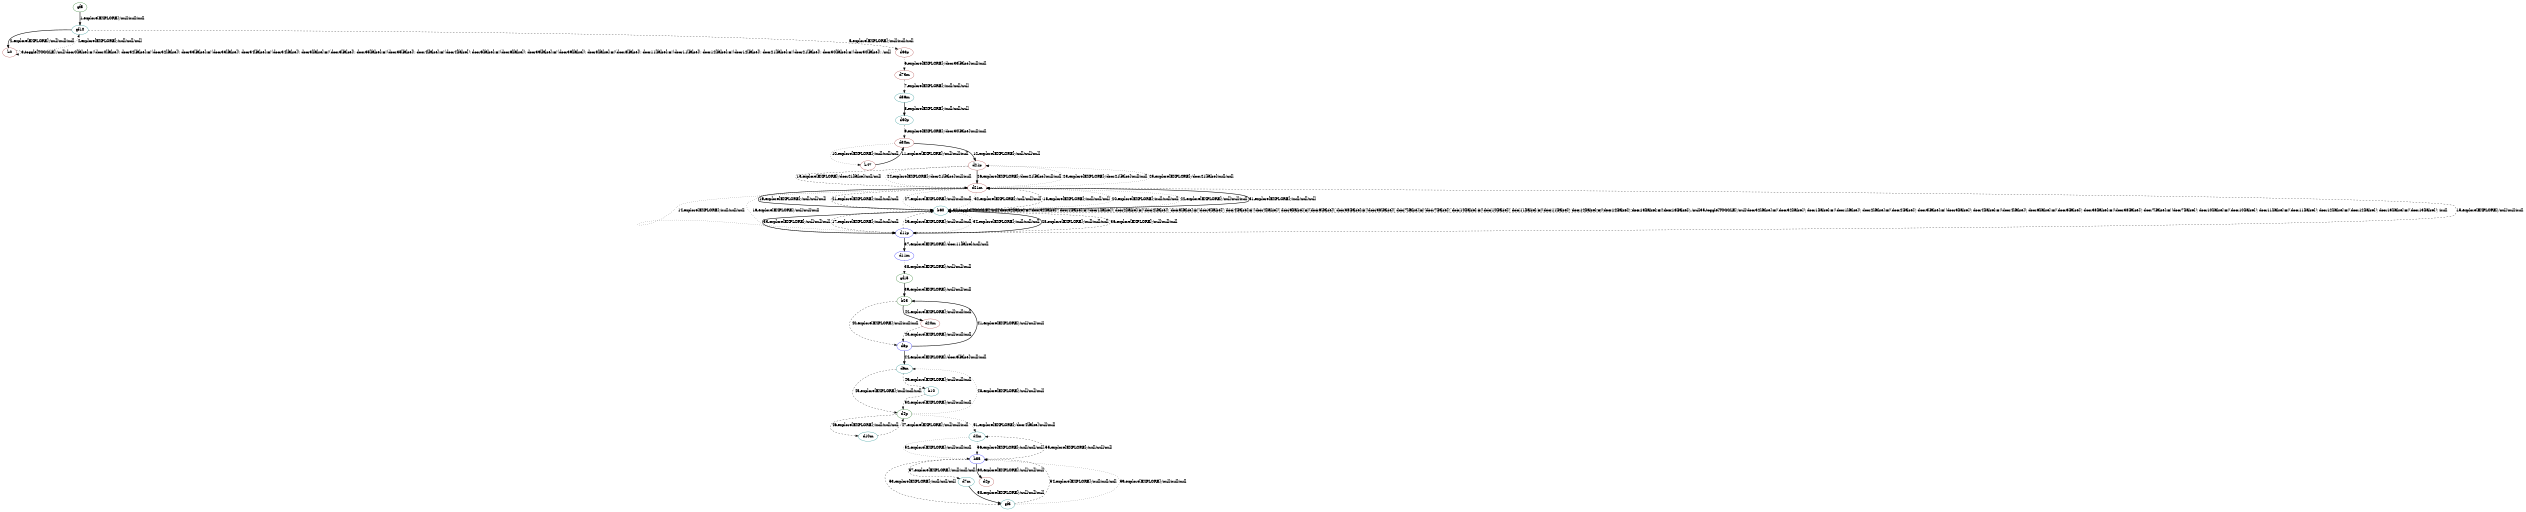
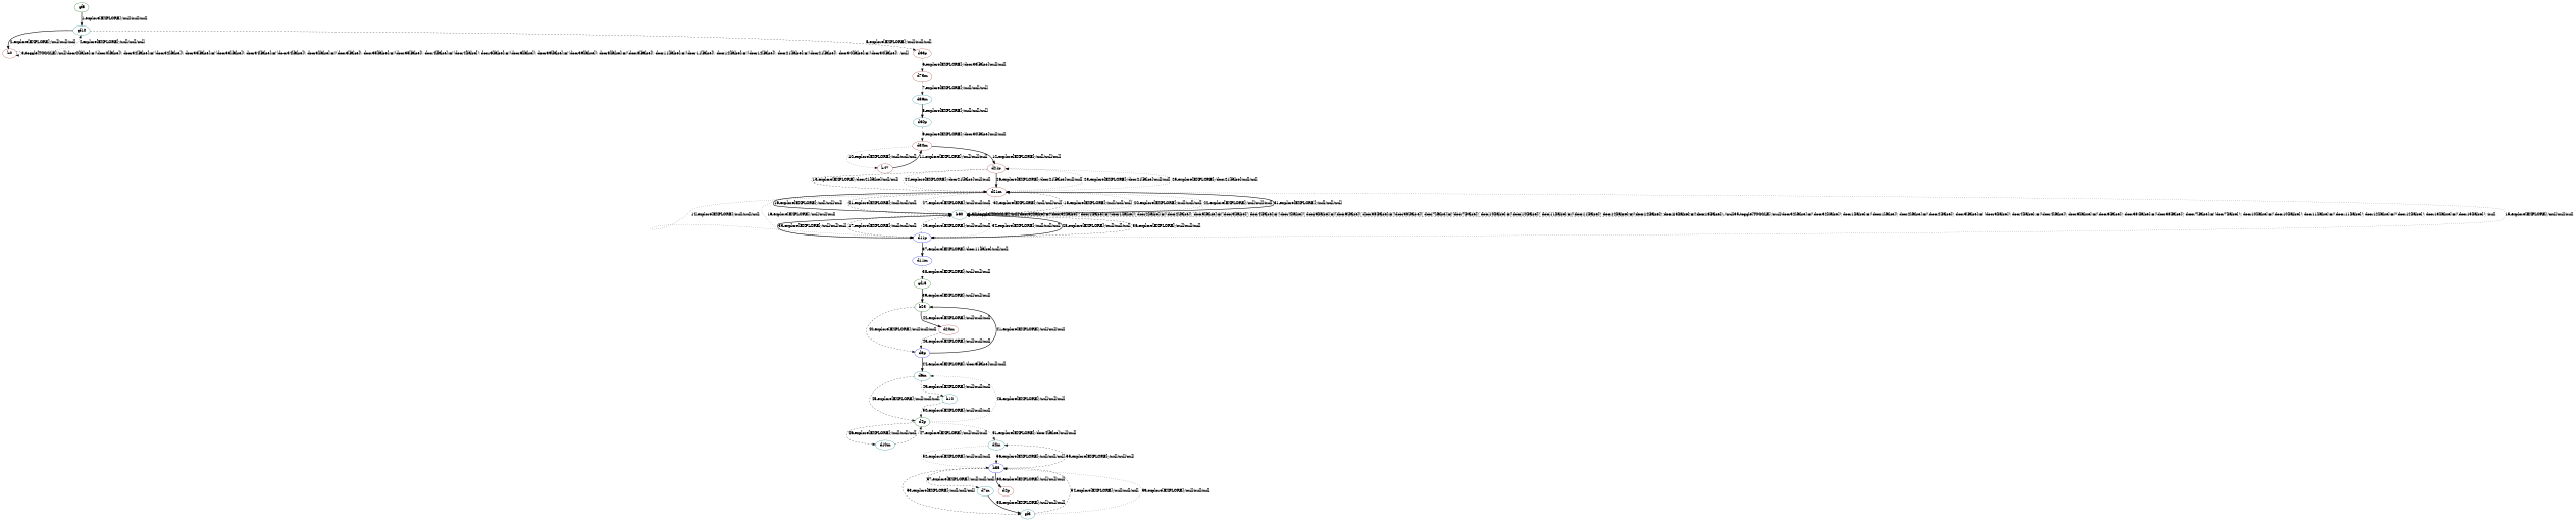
  digraph {
    node [color=teal]
    edge [style=dashed]
    gf5 [color=darkgreen]
    gf10
    b0 [color=brown]
    d33p [color=brown]
    n5 [color=brown label=d73m]
    d36m
    d30p
    d30m [color=brown]
    b47 [color=brown]
    d21p [color=brown]
    d21m [color=brown]
    d11p [color=blue]
    b60
    d11m [color=blue]
    gf15 [color=darkgreen]
    b23 [color=darkgreen]
    d6p [color=blue]
    d20m [color=brown]
    d6m
    d4p [color=darkgreen]
    b10
    d10m
    d4m
    b55 [color=blue]
    gf3
    d7m
    d2p [color=brown]
    gf5 -> gf10 [label="1-explore[EXPLORE];/null/null/null" style=bold]
    gf10 -> b0 [label="2-explore[EXPLORE];/null/null/null" style=bold]
    gf10 -> d33p [label="5-explore[EXPLORE];/null/null/null"]
    b0 -> gf10 [label="4-explore[EXPLORE];/null/null/null" style=dotted]
    b0 -> b0 [label="3-toggle[TOGGLE];/null/door0[false]:=!(door0[false]); door32[false]:=!(door32[false]); door33[false]:=!(door33[false]); door34[false]:=!(door34[false]); door3[false]:=!(door3[false]); door35[false]:=!(door35[false]); door4[false]:=!(door4[false]); door6[false]:=!(door6[false]); door39[false]:=!(door39[false]); door8[false]:=!(door8[false]); door11[false]:=!(door11[false]); door12[false]:=!(door12[false]); door21[false]:=!(door21[false]); door30[false]:=!(door30[false]); /null"]
    d33p -> n5 [label="6-explore[EXPLORE];/door33[false]/null/null" style=dotted]
    n5 -> d36m [label="7-explore[EXPLORE];/null/null/null"]
    d36m -> d30p [label="8-explore[EXPLORE];/null/null/null" style=bold]
    d30p -> d30m [label="9-explore[EXPLORE];/door30[false]/null/null"]
    d30m -> b47 [label="10-explore[EXPLORE];/null/null/null" style=dotted]
    d30m -> d21p [label="12-explore[EXPLORE];/null/null/null" style=bold]
    b47 -> d30m [label="11-explore[EXPLORE];/null/null/null" style=bold]
    d21p -> d21m [label="13-explore[EXPLORE];/door21[false]/null/null"]
    d21p -> d21m [label="24-explore[EXPLORE];/door21[false]/null/null" style=dotted]
    d21p -> d21m [label="26-explore[EXPLORE];/door21[false]/null/null" style=bold]
    d21m -> d21p [label="23-explore[EXPLORE];/door21[false]/null/null" style=dotted]
    d21m -> d21p [label="25-explore[EXPLORE];/door21[false]/null/null" style=dotted]
    d21m -> d11p [label="14-explore[EXPLORE];/null/null/null" style=dotted]
    d21m -> d11p [label="16-explore[EXPLORE];/null/null/null" style=dotted]
    d21m -> b60 [label="19-explore[EXPLORE];/null/null/null" style=bold]
    d21m -> b60 [label="21-explore[EXPLORE];/null/null/null"]
    d21m -> b60 [label="27-explore[EXPLORE];/null/null/null" style=dotted]
    d21m -> b60 [label="32-explore[EXPLORE];/null/null/null" style=dotted]
-   d11p -> d21m [label="15-explore[EXPLORE];/null/null/null"]
+   d11p -> d21m [label="15-explore[EXPLORE];/null/null/null" style=dotted]
    d11p -> b60 [label="17-explore[EXPLORE];/null/null/null"]
    d11p -> b60 [label="29-explore[EXPLORE];/null/null/null"]
    d11p -> b60 [label="34-explore[EXPLORE];/null/null/null" style=dotted]
    d11p -> d11m [label="37-explore[EXPLORE];/door11[false]/null/null" style=bold]
    b60 -> d21m [label="18-explore[EXPLORE];/null/null/null"]
    b60 -> d21m [label="20-explore[EXPLORE];/null/null/null" style=dotted]
    b60 -> d21m [label="22-explore[EXPLORE];/null/null/null" style=dotted]
    b60 -> d21m [label="31-explore[EXPLORE];/null/null/null" style=bold]
    b60 -> d11p [label="28-explore[EXPLORE];/null/null/null" style=bold]
    b60 -> d11p [label="33-explore[EXPLORE];/null/null/null" style=bold]
    b60 -> d11p [label="36-explore[EXPLORE];/null/null/null"]
    b60 -> b60 [label="30-toggle[TOGGLE];/null/door32[false]:=!(door32[false]); door1[false]:=!(door1[false]); door2[false]:=!(door2[false]); door3[false]:=!(door3[false]); door4[false]:=!(door4[false]); door6[false]:=!(door6[false]); door38[false]:=!(door38[false]); door7[false]:=!(door7[false]); door10[false]:=!(door10[false]); door11[false]:=!(door11[false]); door12[false]:=!(door12[false]); door13[false]:=!(door13[false]); /null" style=dotted]
    b60 -> b60 [label="35-toggle[TOGGLE];/null/door32[false]:=!(door32[false]); door1[false]:=!(door1[false]); door2[false]:=!(door2[false]); door3[false]:=!(door3[false]); door4[false]:=!(door4[false]); door6[false]:=!(door6[false]); door38[false]:=!(door38[false]); door7[false]:=!(door7[false]); door10[false]:=!(door10[false]); door11[false]:=!(door11[false]); door12[false]:=!(door12[false]); door13[false]:=!(door13[false]); /null"]
    d11m -> gf15 [label="38-explore[EXPLORE];/null/null/null" style=dotted]
    gf15 -> b23 [label="39-explore[EXPLORE];/null/null/null" style=bold]
    b23 -> d6p [label="40-explore[EXPLORE];/null/null/null"]
    b23 -> d20m [label="42-explore[EXPLORE];/null/null/null" style=bold]
    d6p -> b23 [label="41-explore[EXPLORE];/null/null/null" style=bold]
    d6p -> d6m [label="44-explore[EXPLORE];/door6[false]/null/null" style=bold]
    d20m -> d6p [label="43-explore[EXPLORE];/null/null/null"]
    d6m -> d4p [label="45-explore[EXPLORE];/null/null/null"]
    d6m -> b10 [label="49-explore[EXPLORE];/null/null/null"]
    d4p -> d6m [label="48-explore[EXPLORE];/null/null/null" style=dotted]
    d4p -> d10m [label="46-explore[EXPLORE];/null/null/null"]
    d4p -> d4m [label="51-explore[EXPLORE];/door4[false]/null/null" style=dotted]
    b10 -> d4p [label="50-explore[EXPLORE];/null/null/null"]
    d10m -> d4p [label="47-explore[EXPLORE];/null/null/null"]
    d4m -> b55 [label="52-explore[EXPLORE];/null/null/null" style=dotted]
    d4m -> b55 [label="56-explore[EXPLORE];/null/null/null" style=dotted]
    b55 -> d4m [label="55-explore[EXPLORE];/null/null/null"]
    b55 -> gf3 [label="53-explore[EXPLORE];/null/null/null"]
    b55 -> d7m [label="57-explore[EXPLORE];/null/null/null"]
    b55 -> d2p [label="60-explore[EXPLORE];/null/null/null" style=bold]
    gf3 -> b55 [label="54-explore[EXPLORE];/null/null/null"]
    gf3 -> b55 [label="59-explore[EXPLORE];/null/null/null" style=dotted]
    d7m -> gf3 [label="58-explore[EXPLORE];/null/null/null" style=bold]
  }
